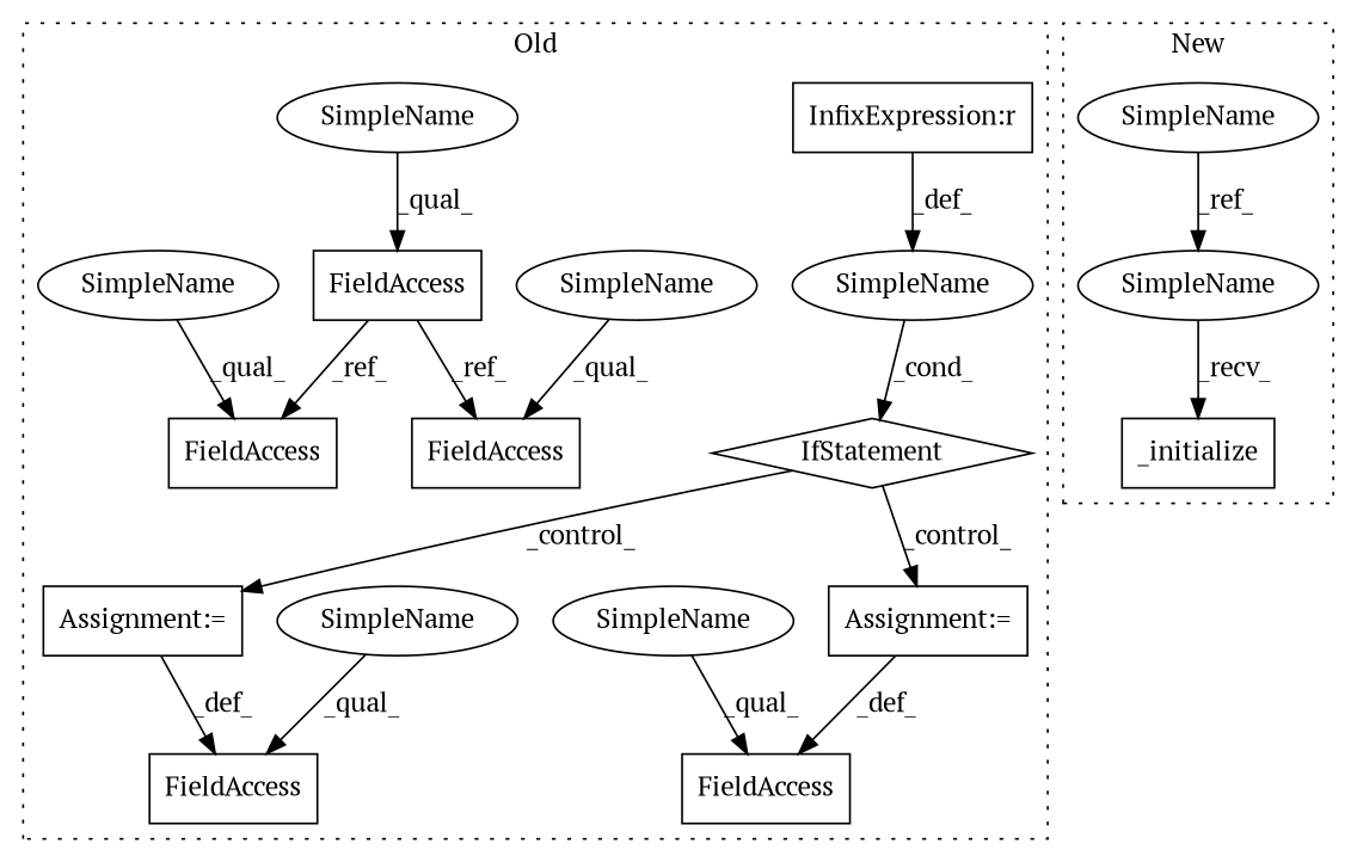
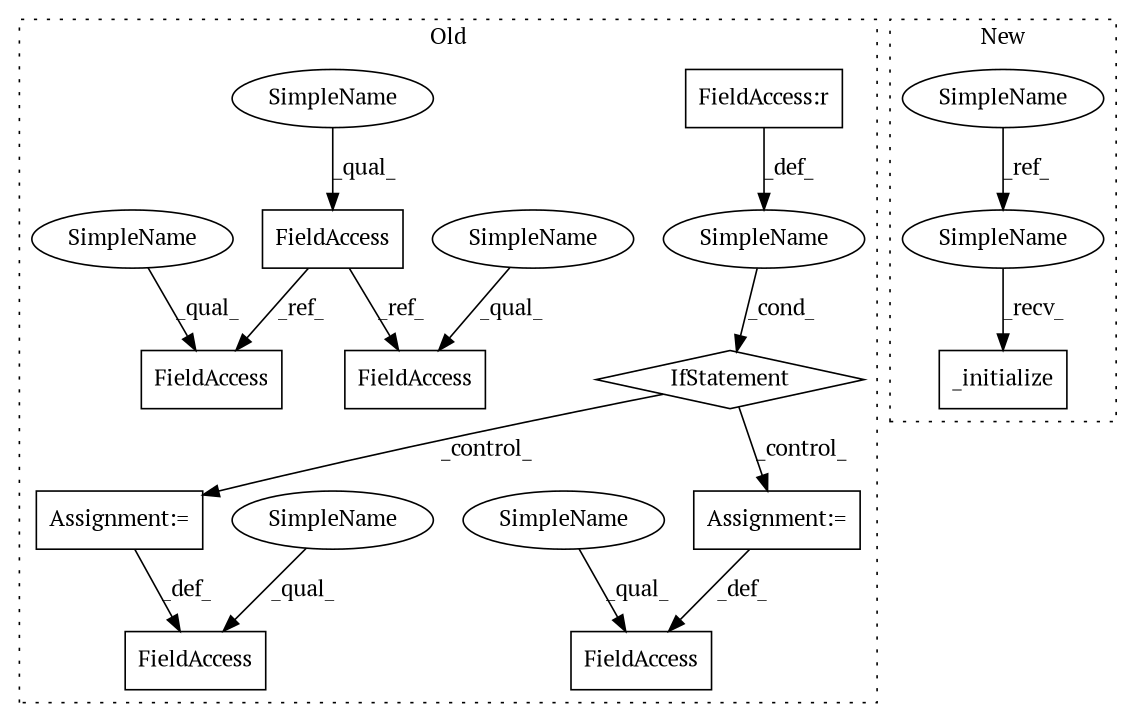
  digraph {
    fontname="PT Serif"
    node [a=42 l=4 s=1212 shape=box fontname="PT Serif"]
    edge [fontname="PT Serif"]
    n1 [a=25 l="4,2" label=IfStatement s="1080,1098" shape=diamond]
    n2 [label=SimpleName shape=ellipse l="" s=""]
    n3 [a=7 l=1 label="Assignment:=" s=1233]
    n4 [a=22 l=21 label=FieldAccess]
-   n5 [a=27 label="InfixExpression:r" s=1090]
+   n5 [a=27 label="FieldAccess:r" s=1090]
    n6 [a=22 l=29 label=FieldAccess s=1346]
    n7 [a=22 l=17 label=FieldAccess s=981]
    n8 [a=22 l=17 label=FieldAccess s=1045]
    n9 [a=22 l=17 label=FieldAccess s=1405]
    n10 [a=7 l=1 label="Assignment:=" s=1375]
    n11 [label=SimpleName s=981 shape=ellipse]
    n12 [label=SimpleName s=1346 shape=ellipse]
    n13 [label=SimpleName shape=ellipse]
    n14 [label=SimpleName s=1045 shape=ellipse]
    n15 [label=SimpleName s=1405 shape=ellipse]
    n16 [a=32 l="12,1" label=_initialize s="1202,1268"]
    n17 [label=SimpleName s=769 shape=ellipse]
    n18 [label=SimpleName s=1197 shape=ellipse]
    subgraph cluster_1 {
      label=Old
      style=dotted
      n1
      n2
      n3
      n4
      n5
      n6
      n7
      n8
      n9
      n10
      n11
      n12
      n13
      n14
      n15
    }
    subgraph cluster_2 {
      label=New
      style=dotted
      n16
      n17
      n18
    }
    n1 -> n3 [label=_control_]
    n1 -> n10 [label=_control_]
    n2 -> n1 [label=_cond_]
    n3 -> n4 [label=_def_]
    n5 -> n2 [label=_def_]
    n7 -> n8 [label=_ref_]
    n7 -> n9 [label=_ref_]
    n10 -> n6 [label=_def_]
    n11 -> n7 [label=_qual_]
    n12 -> n6 [label=_qual_]
    n13 -> n4 [label=_qual_]
    n14 -> n8 [label=_qual_]
    n15 -> n9 [label=_qual_]
    n17 -> n18 [label=_ref_]
    n18 -> n16 [label=_recv_]
  }
